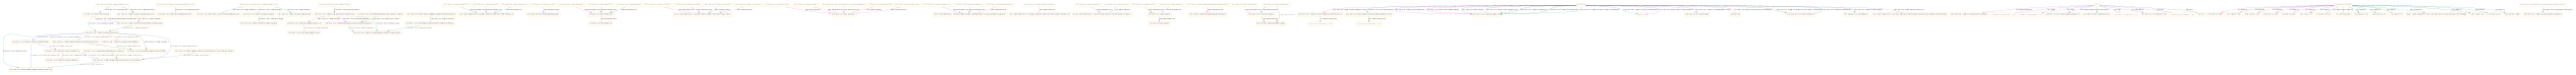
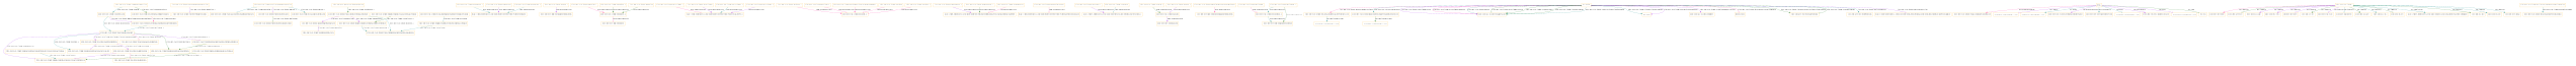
  digraph {
    fontname="Courier Prime"
    rankdir=TB
    node [color=orange fontname="Courier Prime" shape=rectangle]
    edge [arrowhead=odot color=teal fontname="Courier Prime"]
    "fibo-der-rtd-irswp:NotionalStepSchedule"
    "fibo-der-rtd-irswp:SwapstreamInterestCalculationSchedule"
    "fibo-der-rtd-irswp:NotionalStepAmount"
    "fibo-der-rtd-irswp:SwapstreamInterestCalculation"
    "fibo-der-rtd-irswp:CurrencySwapTransaction"
    "fibo-der-rtd-irswp:CurrencySwapContract"
    "fibo-der-rtd-irswp:SwapstreamInterestPaymentCalculationRelativeDate"
    "fibo-der-rtd-irswp:InterestRateLegCashflowCommitment"
    "fibo-der-rtd-irswp:InterestRateStream"
    "fibo-der-rtd-irswp:NotionalStepChangeEvent"
    "fibo-der-rtd-irswp:InterestRateStreamEvent"
    "fibo-der-rtd-irswp:SwapstreamInterestPayment"
    "fibo-der-rtd-irswp:SwapstreamInterestPaymentSchedule"
    "fibo-der-rtd-irswp:VanillaIRSwapTransaction"
    "fibo-der-rtd-irswp:VanillaInterestRateSwapContract"
    "fibo-der-rtd-irswp:FixedInterestLeg"
    "fibo-der-rtd-irswp:FloatingInterestLeg"
    "fibo-der-rtd-irswp:FixedInterestRateStream"
    "fibo-der-rtd-irswp:FloatingInterestRateStream"
    "fibo-der-rtd-irswp:FloatingSwapstreamInterestRateReset"
    "fibo-der-rtd-irswp:SwapstreamInterestRateResetSchedule"
    "fibo-der-rtd-irswp:BasisSwapTransaction"
    "fibo-der-rtd-irswp:FloatingSwapstreamInterestRateFixing"
    "fibo-der-rtd-irswp:SwapstreamInterestFixingRelativeDate"
    "fibo-der-rtd-irswp:IRSwapTransaction"
    "fibo-der-rtd-irswp:InterestLeg"
    "fibo-der-rtd-irswp:InterestRateSwapContract"
    "fibo-der-rtd-irswp:SwapstreamResetRelativeDate"
    "fibo-der-rtd-irswp:SwapstreamCalculationRelativeDate"
    "fibo-der-rtd-irswp:BasisSwapContract"
    "fibo-der-rtd-irswp:schedules.1"
    "http://www.edmcouncil.org/spec/EDMC-SR/FND/Time/Time/schedules"
    "fibo-der-rtd-irswp:hasLeg.1"
    "fibo-der-drc-swp:exchangesCommitment"
    "fibo-der-rtd-irswp:embodies.1"
    "fibo-der-rtd-irswp:embodies.2"
    "fibo-der-drc-swp:embodies"
    "fibo-der-rtd-irswp:relativeTo.1"
    "http://www.edmcouncil.org/spec/EDMC-SR/FND/Time/Time/relativeTo.2"
    "fibo-der-rtd-irswp:defines.1"
    "fibo-der-rtd-irswp:defines.2"
    "fibo-der-rtd-irswp:relativeTo"
    "fibo-der-rtd-irswp:hasSchedule.2"
    "http://www.edmcouncil.org/spec/EDMC-SR/FND/AgreementsExt/ContractElements/hasTerm"
    "fibo-der-rtd-irswp:hasPeriodLength"
    "http://www.edmcouncil.org/spec/EDMC-SR/FND/Time/Time/hasPeriodDuration"
    "fibo-der-rtd-irswp:occursOn.1"
    "http://spec.edmcouncil.org/fibo/SEC/Securities/Schedules/occursOn.1"
    "fibo-der-rtd-irswp:hasLeg"
    "fibo-der-drc-swp:hasLeg"
    "fibo-der-rtd-irswp:embodiesIRCashflowCommitment"
    "fibo-der-drc-swp:embodiesSwapLegCommitment"
    "fibo-der-rtd-irswp:hasSchedule.1"
    "fibo-der-rtd-irswp:definedAs"
    "fibo-der-rtd-irswp:definedAs.2"
    "fibo-der-drc-swp:swapLegDefinedAs"
    "fibo-der-rtd-irswp:NotionalStepRelativeToSelection"
    "-648ff838:14e848db0db:-7ffa"
    "fibo-der-rtd-irswp:schedules"
    "fibo-der-rtd-irswp:defines.4"
    NULL
    "fibo-der-rtd-irswp:FloatingRateFixingValue"
    "-648ff838:14e848db0db:-7ff5"
    "-648ff838:14e848db0db:-7ff7"
    "fibo-der-rtd-rtd:InterestRateObservable"
    "fibo-der-drc-bsc:hasUnderlying"
    "-648ff838:14e848db0db:-7ff8"
    "fibo-fnd-rel-rel:hasDefinition"
    "-648ff838:14e848db0db:-7ff6"
    "rdf:nil"
    "fibo-der-rtd-irswp:definesNotionalStepChangeEvent"
    "fibo-der-rtd-irswp:defines"
    "fibo-der-rtd-irswp:hasLeg.3"
    "fibo-der-rtd-irswp:embodies.3"
    "fibo-der-rtd-irswp:hasSchedule"
    "fibo-der-rtd-irswp:relativeTo.3"
    "fibo-der-rtd-irswp:defines.3"
    "fibo-der-rtd-irswp:schedules.2"
    "fibo-der-rtd-irswp:embodies"
    "fibo-der-rtd-irswp:hasLeg.2"
    "fibo-der-rtd-irswp:SwapInterestRateTreatmentSelection"
    "-648ff838:14e848db0db:-7ff9"
    "fibo-der-rtd-irswp:definedAs.1"
    "fibo-der-rtd-irswp:relativeTo.2"
    "fibo-der-rtd-irswp:"
    "fibo-der-drc-swp:"
    "fibo-fnd-acc-cur:"
    "fibo-fnd-utl-alx:"
    "fibo-fnd-rel-rel:"
    n90 [label="ind-der-drc-bsc:"]
    "fibo-ind-ir-ir:"
    "fibo-der-rtd-rtd:"
    "fibo-fbc-pas-psch:"
    "fibo-fnd-utl-av:"
    "fibo-fnd-utl-bt:"
    "fibo-fnd-dt-oc:"
    "http://spec.edmcouncil.org/fibo/DER/20160201/RateDerivatives/IRSwaps/"
    "fibo-fnd-dt-bd:"
    "fibo-fnd-dt-fd:"
    "fibo-der-drc-isda:"
    "fibo-der-rtd-irswp:occursOn"
    "owl:Thing"
    "fibo-fnd-utl-bt:percentageValue"
    "xsd:date"
    "fibo-fnd-utl-bt:wholeNumber"
    "xsd:string"
    "fibo-fnd-acc-cur:MonetaryAmount"
    "fibo-fnd-acc-cur:MoneyAmount"
    "http://spec.edmcouncil.org/fibo/SEC/Debt/DebtFoundations/DebtInstruments/DayCountBasis"
    "fibo-der-drc-swp:FloatingFundingLeg"
    "fibo-der-rtd-irswp:NotionalStepSchedulePeriodSeries"
    "fibo-der-rtd-irswp:NotionalStepPeriodLength"
    "fibo-der-rtd-irswp:NotionalStepSchedule" -> "fibo-der-rtd-irswp:SwapstreamInterestCalculationSchedule" [color=purple label="fibo-der-rtd-irswp:references"]
    "fibo-der-rtd-irswp:NotionalStepSchedule" -> "fibo-der-rtd-irswp:NotionalStepAmount" [color=deeppink label="fibo-der-rtd-irswp:specifies"]
-   "fibo-der-rtd-irswp:SwapstreamInterestCalculationSchedule" -> "fibo-der-rtd-irswp:SwapstreamInterestCalculation" [label="fibo-der-rtd-irswp:schedules"]
    "fibo-der-rtd-irswp:CurrencySwapTransaction" -> "fibo-der-rtd-irswp:CurrencySwapContract" [color=purple label="fibo-der-rtd-irswp:embodies.1"]
    "fibo-der-rtd-irswp:SwapstreamInterestPaymentCalculationRelativeDate" -> "fibo-der-rtd-irswp:SwapstreamInterestCalculationSchedule" [arrowhead=normal label="fibo-der-rtd-irswp:relativeTo.1"]
    "fibo-der-rtd-irswp:InterestRateLegCashflowCommitment" -> "fibo-der-rtd-irswp:InterestRateStream" [arrowhead=normal label="fibo-der-rtd-irswp:definedAs.3"]
    "fibo-der-rtd-irswp:InterestRateStream" -> "fibo-der-rtd-irswp:SwapstreamInterestCalculationSchedule" [color=purple label="fibo-der-rtd-irswp:hasSchedule.1"]
    "fibo-der-rtd-irswp:InterestRateStream" -> "fibo-der-rtd-irswp:SwapstreamInterestCalculation" [arrowhead=normal label="fibo-der-rtd-irswp:defines.4"]
    "fibo-der-rtd-irswp:InterestRateStream" -> "fibo-der-rtd-irswp:NotionalStepChangeEvent" [arrowhead=vee color=purple label="fibo-der-rtd-irswp:definesNotionalStepChangeEvent"]
    "fibo-der-rtd-irswp:InterestRateStream" -> "fibo-der-rtd-irswp:InterestRateStreamEvent" [color=deeppink label="fibo-der-rtd-irswp:defines.2"]
    "fibo-der-rtd-irswp:InterestRateStream" -> "fibo-der-rtd-irswp:SwapstreamInterestPayment" [arrowhead=vee color=darkgreen label="fibo-der-rtd-irswp:defines.3"]
    "fibo-der-rtd-irswp:InterestRateStream" -> "fibo-der-rtd-irswp:SwapstreamInterestPaymentSchedule" [color=purple label="fibo-der-rtd-irswp:hasSchedule.2"]
    "fibo-der-rtd-irswp:NotionalStepChangeEvent" -> "fibo-der-rtd-irswp:NotionalStepSchedule" [arrowhead=normal color=purple label="fibo-der-rtd-irswp:occursOn.1"]
    "fibo-der-rtd-irswp:NotionalStepChangeEvent" -> "fibo-der-rtd-irswp:SwapstreamInterestCalculation" [color=purple label="fibo-der-rtd-irswp:occursOnDateOf"]
    "fibo-der-rtd-irswp:SwapstreamInterestPaymentSchedule" -> "fibo-der-rtd-irswp:SwapstreamInterestPayment" [arrowhead=vee color=darkgreen label="fibo-der-rtd-irswp:schedules.1"]
    "fibo-der-rtd-irswp:VanillaIRSwapTransaction" -> "fibo-der-rtd-irswp:VanillaInterestRateSwapContract" [label="fibo-der-rtd-irswp:embodies.3"]
    "fibo-der-rtd-irswp:VanillaIRSwapTransaction" -> "fibo-der-rtd-irswp:FixedInterestLeg" [color=purple label="fibo-der-rtd-irswp:hasLeg.2"]
    "fibo-der-rtd-irswp:VanillaIRSwapTransaction" -> "fibo-der-rtd-irswp:FloatingInterestLeg" [arrowhead=normal label="fibo-der-rtd-irswp:hasLeg.3"]
    "fibo-der-rtd-irswp:FixedInterestLeg" -> "fibo-der-rtd-irswp:FixedInterestRateStream" [color=darkgreen label="fibo-der-rtd-irswp:definedAs"]
    "fibo-der-rtd-irswp:FloatingInterestRateStream" -> "fibo-der-rtd-irswp:FloatingSwapstreamInterestRateReset" [arrowhead=vee label="fibo-der-rtd-irswp:defines.1"]
    "fibo-der-rtd-irswp:FloatingInterestRateStream" -> "fibo-der-rtd-irswp:SwapstreamInterestRateResetSchedule" [arrowhead=vee color=purple label="fibo-der-rtd-irswp:hasSchedule"]
    "fibo-der-rtd-irswp:FloatingInterestRateStream" -> "fibo-der-rtd-irswp:BasisSwapTransaction" [arrowhead=vee color=purple label="fibo-der-rtd-irswp:defines"]
    "fibo-der-rtd-irswp:SwapstreamInterestRateResetSchedule" -> "fibo-der-rtd-irswp:FloatingSwapstreamInterestRateReset" [arrowhead=vee label="fibo-der-rtd-irswp:schedules.2"]
    "fibo-der-rtd-irswp:BasisSwapTransaction" -> "fibo-der-rtd-irswp:BasisSwapContract" [color=purple label="fibo-der-rtd-irswp:embodies"]
    "fibo-der-rtd-irswp:FloatingSwapstreamInterestRateFixing" -> "fibo-der-rtd-irswp:SwapstreamInterestFixingRelativeDate" [label="fibo-der-rtd-irswp:occursOn"]
    "fibo-der-rtd-irswp:SwapstreamInterestFixingRelativeDate" -> "fibo-der-rtd-irswp:FloatingSwapstreamInterestRateReset" [arrowhead=vee label="fibo-der-rtd-irswp:relativeTo"]
    "fibo-der-rtd-irswp:IRSwapTransaction" -> "fibo-der-rtd-irswp:InterestLeg" [arrowhead=normal label="fibo-der-rtd-irswp:hasLeg"]
    "fibo-der-rtd-irswp:IRSwapTransaction" -> "fibo-der-rtd-irswp:InterestRateSwapContract" [arrowhead=normal color=darkgreen label="fibo-der-rtd-irswp:embodies.2"]
    "fibo-der-rtd-irswp:InterestLeg" -> "fibo-der-rtd-irswp:InterestRateLegCashflowCommitment" [color=purple label="fibo-der-rtd-irswp:embodiesIRCashflowCommitment"]
    "fibo-der-rtd-irswp:InterestLeg" -> "fibo-der-rtd-irswp:InterestRateStream" [arrowhead=normal label="fibo-der-rtd-irswp:definedAs.2"]
    "fibo-der-rtd-irswp:InterestRateSwapContract" -> "fibo-der-rtd-irswp:InterestRateLegCashflowCommitment" [arrowhead=normal color=deeppink label="fibo-der-rtd-irswp:hasLeg.1"]
    "fibo-der-rtd-irswp:SwapstreamResetRelativeDate" -> "fibo-der-rtd-irswp:SwapstreamInterestCalculationSchedule" [arrowhead=vee color=darkgreen label="fibo-der-rtd-irswp:relativeTo.3"]
    "fibo-der-rtd-irswp:SwapstreamCalculationRelativeDate" -> "fibo-der-rtd-irswp:SwapstreamInterestRateResetSchedule" [arrowhead=vee color=darkgreen label="fibo-der-rtd-irswp:relativeTo.2"]
    "fibo-der-rtd-irswp:schedules.1" -> "http://www.edmcouncil.org/spec/EDMC-SR/FND/Time/Time/schedules" [arrowhead=vee label="rdfs:subPropertyOf"]
    "fibo-der-rtd-irswp:hasLeg.1" -> "fibo-der-drc-swp:exchangesCommitment" [arrowhead=vee color=purple label="rdfs:subPropertyOf"]
    "fibo-der-rtd-irswp:embodies.1" -> "fibo-der-rtd-irswp:embodies.2" [arrowhead=vee color=deeppink label="rdfs:subPropertyOf"]
    "fibo-der-rtd-irswp:embodies.2" -> "fibo-der-drc-swp:embodies" [color=deeppink label="rdfs:subPropertyOf"]
    "fibo-der-rtd-irswp:relativeTo.1" -> "http://www.edmcouncil.org/spec/EDMC-SR/FND/Time/Time/relativeTo.2" [color=deeppink label="rdfs:subPropertyOf"]
    "fibo-der-rtd-irswp:defines.1" -> "fibo-der-rtd-irswp:defines.2" [arrowhead=normal color=deeppink label="rdfs:subPropertyOf"]
    "fibo-der-rtd-irswp:relativeTo" -> "http://www.edmcouncil.org/spec/EDMC-SR/FND/Time/Time/relativeTo.2" [arrowhead=normal color=purple label="rdfs:subPropertyOf"]
    "fibo-der-rtd-irswp:hasSchedule.2" -> "http://www.edmcouncil.org/spec/EDMC-SR/FND/AgreementsExt/ContractElements/hasTerm" [arrowhead=normal color=purple label="rdfs:subPropertyOf"]
    "fibo-der-rtd-irswp:hasPeriodLength" -> "http://www.edmcouncil.org/spec/EDMC-SR/FND/Time/Time/hasPeriodDuration" [color=deeppink label="rdfs:subPropertyOf"]
    "fibo-der-rtd-irswp:occursOn.1" -> "http://spec.edmcouncil.org/fibo/SEC/Securities/Schedules/occursOn.1" [arrowhead=normal color=purple label="rdfs:subPropertyOf"]
    "fibo-der-rtd-irswp:hasLeg" -> "fibo-der-drc-swp:hasLeg" [arrowhead=normal color=purple label="rdfs:subPropertyOf"]
    "fibo-der-rtd-irswp:embodiesIRCashflowCommitment" -> "fibo-der-drc-swp:embodiesSwapLegCommitment" [arrowhead=vee color=deeppink label="rdfs:subPropertyOf"]
    "fibo-der-rtd-irswp:hasSchedule.1" -> "http://www.edmcouncil.org/spec/EDMC-SR/FND/AgreementsExt/ContractElements/hasTerm" [arrowhead=normal color=darkgreen label="rdfs:subPropertyOf"]
    "fibo-der-rtd-irswp:definedAs" -> "fibo-der-rtd-irswp:definedAs.2" [color=deeppink label="rdfs:subPropertyOf"]
    "fibo-der-rtd-irswp:definedAs.2" -> "fibo-der-drc-swp:swapLegDefinedAs" [arrowhead=normal label="rdfs:subPropertyOf"]
    "fibo-der-rtd-irswp:NotionalStepRelativeToSelection" -> "-648ff838:14e848db0db:-7ffa" [arrowhead=normal label="owl:equivalentClass"]
    "fibo-der-rtd-irswp:schedules" -> "http://www.edmcouncil.org/spec/EDMC-SR/FND/Time/Time/schedules" [arrowhead=normal color=purple label="rdfs:subPropertyOf"]
    "fibo-der-rtd-irswp:defines.4" -> "fibo-der-rtd-irswp:defines.2" [color=deeppink label="rdfs:subPropertyOf"]
    NULL -> "fibo-der-rtd-irswp:FloatingRateFixingValue" [arrowhead=vee color=deeppink label="owl:someValuesFrom"]
    NULL -> "-648ff838:14e848db0db:-7ff5" [color=purple label="owl:oneOf"]
    NULL -> "-648ff838:14e848db0db:-7ff7" [arrowhead=normal label="owl:oneOf"]
    NULL -> "fibo-der-rtd-rtd:InterestRateObservable" [arrowhead=vee color=purple label="owl:someValuesFrom"]
    NULL -> "fibo-der-drc-bsc:hasUnderlying" [arrowhead=vee label="owl:onProperty"]
    NULL -> "-648ff838:14e848db0db:-7ff8" [label="rdf:rest"]
    NULL -> "fibo-fnd-rel-rel:hasDefinition" [arrowhead=normal color=purple label="owl:onProperty"]
    NULL -> "-648ff838:14e848db0db:-7ff6" [color=purple label="rdf:rest"]
    NULL -> "rdf:nil" [color=darkgreen label="rdf:rest"]
    "fibo-der-rtd-irswp:definesNotionalStepChangeEvent" -> "fibo-der-rtd-irswp:defines.2" [arrowhead=vee color=deeppink label="rdfs:subPropertyOf"]
    "fibo-der-rtd-irswp:defines" -> "fibo-der-rtd-irswp:defines.2" [color=deeppink label="rdfs:subPropertyOf"]
    "fibo-der-rtd-irswp:hasLeg.3" -> "fibo-der-rtd-irswp:hasLeg" [arrowhead=vee color=darkgreen label="rdfs:subPropertyOf"]
    "fibo-der-rtd-irswp:embodies.3" -> "fibo-der-rtd-irswp:embodies.2" [arrowhead=vee color=darkgreen label="rdfs:subPropertyOf"]
    "fibo-der-rtd-irswp:hasSchedule" -> "http://www.edmcouncil.org/spec/EDMC-SR/FND/AgreementsExt/ContractElements/hasTerm" [color=deeppink label="rdfs:subPropertyOf"]
    "fibo-der-rtd-irswp:relativeTo.3" -> "http://www.edmcouncil.org/spec/EDMC-SR/FND/Time/Time/relativeTo.2" [arrowhead=normal label="rdfs:subPropertyOf"]
    "fibo-der-rtd-irswp:defines.3" -> "fibo-der-rtd-irswp:defines.2" [color=deeppink label="rdfs:subPropertyOf"]
    "fibo-der-rtd-irswp:schedules.2" -> "http://www.edmcouncil.org/spec/EDMC-SR/FND/Time/Time/schedules" [arrowhead=vee label="rdfs:subPropertyOf"]
    "fibo-der-rtd-irswp:embodies" -> "fibo-der-rtd-irswp:embodies.2" [arrowhead=normal color=darkgreen label="rdfs:subPropertyOf"]
    "fibo-der-rtd-irswp:hasLeg.2" -> "fibo-der-rtd-irswp:hasLeg" [color=purple label="rdfs:subPropertyOf"]
    "fibo-der-rtd-irswp:SwapInterestRateTreatmentSelection" -> "-648ff838:14e848db0db:-7ff9" [arrowhead=vee color=darkgreen label="owl:equivalentClass"]
    "fibo-der-rtd-irswp:definedAs.1" -> "fibo-der-rtd-irswp:definedAs.2" [arrowhead=normal label="rdfs:subPropertyOf"]
    "fibo-der-rtd-irswp:definedAs.1" -> "fibo-der-drc-swp:swapLegDefinedAs" [arrowhead=normal color=darkgreen label="rdfs:subPropertyOf"]
    "fibo-der-rtd-irswp:relativeTo.2" -> "http://www.edmcouncil.org/spec/EDMC-SR/FND/Time/Time/relativeTo.2" [arrowhead=vee color=purple label="rdfs:subPropertyOf"]
    "fibo-der-rtd-irswp:" -> "fibo-der-drc-swp:" [arrowhead=normal color=deeppink label="owl:imports"]
    "fibo-der-rtd-irswp:" -> "fibo-fnd-acc-cur:" [color=darkgreen label="owl:imports"]
    "fibo-der-rtd-irswp:" -> "fibo-fnd-utl-alx:" [arrowhead=vee color=purple label="owl:imports"]
    "fibo-der-rtd-irswp:" -> "fibo-fnd-rel-rel:" [arrowhead=vee color=purple label="owl:imports"]
    "fibo-der-rtd-irswp:" -> n90 [color=purple label="owl:imports"]
    "fibo-der-rtd-irswp:" -> "fibo-ind-ir-ir:" [arrowhead=vee color=darkgreen label="owl:imports"]
    "fibo-der-rtd-irswp:" -> "fibo-der-rtd-rtd:" [color=purple label="owl:imports"]
    "fibo-der-rtd-irswp:" -> "fibo-fbc-pas-psch:" [label="owl:imports"]
    "fibo-der-rtd-irswp:" -> "fibo-fnd-utl-av:" [arrowhead=vee color=darkgreen label="owl:imports"]
    "fibo-der-rtd-irswp:" -> "fibo-fnd-utl-bt:" [arrowhead=vee label="owl:imports"]
    "fibo-der-rtd-irswp:" -> "fibo-fnd-dt-oc:" [color=darkgreen label="owl:imports"]
    "fibo-der-rtd-irswp:" -> "http://spec.edmcouncil.org/fibo/DER/20160201/RateDerivatives/IRSwaps/" [arrowhead=vee label="owl:versionIRI"]
    "fibo-der-rtd-irswp:" -> "fibo-fnd-dt-bd:" [arrowhead=vee color=darkgreen label="owl:imports"]
    "fibo-der-rtd-irswp:" -> "fibo-fnd-dt-fd:" [arrowhead=normal label="owl:imports"]
    "fibo-der-rtd-irswp:" -> "fibo-der-drc-isda:" [arrowhead=normal label="owl:imports"]
    "fibo-der-rtd-irswp:occursOn" -> "http://spec.edmcouncil.org/fibo/SEC/Securities/Schedules/occursOn.1" [label="rdfs:subPropertyOf"]
    "owl:Thing" -> "fibo-der-rtd-irswp:NotionalStepRelativeToSelection" [arrowhead=vee color=deeppink label="fibo-der-rtd-irswp:percentageRelativeTo"]
    "owl:Thing" -> "fibo-der-rtd-irswp:SwapInterestRateTreatmentSelection" [arrowhead=normal label="fibo-der-rtd-rtd:rateTreatment"]
    "owl:Thing" -> "fibo-fnd-utl-bt:percentageValue" [arrowhead=vee color=purple label="fibo-der-rtd-irswp:floatingRateCap"]
    "owl:Thing" -> "fibo-fnd-utl-bt:percentageValue" [color=deeppink label="fibo-der-rtd-irswp:floatingRateSpread"]
    "owl:Thing" -> "fibo-fnd-utl-bt:percentageValue" [label="fibo-der-rtd-irswp:spread"]
    "owl:Thing" -> "fibo-fnd-utl-bt:percentageValue" [color=darkgreen label="fibo-der-rtd-irswp:floatingRateFloor"]
    "owl:Thing" -> "fibo-fnd-utl-bt:percentageValue" [arrowhead=vee color=darkgreen label="fibo-der-rtd-irswp:forecastRate"]
    "owl:Thing" -> "fibo-fnd-utl-bt:percentageValue" [color=darkgreen label="fibo-der-rtd-irswp:interestAmount"]
    "owl:Thing" -> "fibo-fnd-utl-bt:percentageValue" [arrowhead=vee label="fibo-der-rtd-irswp:calculationPeriodFixedRate"]
    "owl:Thing" -> "xsd:date" [arrowhead=normal label="fibo-der-rtd-irswp:firstNotionalStepDate"]
    "owl:Thing" -> "xsd:date" [arrowhead=vee color=purple label="fibo-der-rtd-irswp:lastNotionalStepDate"]
    "owl:Thing" -> "fibo-fnd-utl-bt:wholeNumber" [arrowhead=vee color=purple label="fibo-der-rtd-irswp:floatingRateMultiplier"]
    "owl:Thing" -> "xsd:string" [color=deeppink label="fibo-der-rtd-irswp:interestCalculationMethod"]
    "owl:Thing" -> "fibo-fnd-acc-cur:MonetaryAmount" [arrowhead=normal color=darkgreen label="fibo-der-rtd-irswp:interestCalculationNotionalAmount"]
    "owl:Thing" -> "fibo-fnd-acc-cur:MonetaryAmount" [color=darkgreen label="fibo-der-rtd-irswp:forecastAmount"]
    "owl:Thing" -> "fibo-fnd-acc-cur:MoneyAmount" [arrowhead=normal label="fibo-der-rtd-irswp:notionalAmount"]
    "owl:Thing" -> "http://spec.edmcouncil.org/fibo/SEC/Debt/DebtFoundations/DebtInstruments/DayCountBasis" [color=purple label="fibo-der-rtd-irswp:dayCountFraction"]
    "fibo-der-drc-swp:FloatingFundingLeg" -> "fibo-der-rtd-irswp:FloatingInterestRateStream" [arrowhead=normal color=darkgreen label="fibo-der-rtd-irswp:definedAs.1"]
    "fibo-der-rtd-irswp:NotionalStepSchedulePeriodSeries" -> "fibo-der-rtd-irswp:NotionalStepPeriodLength" [arrowhead=normal label="fibo-der-rtd-irswp:hasPeriodLength"]
  }
